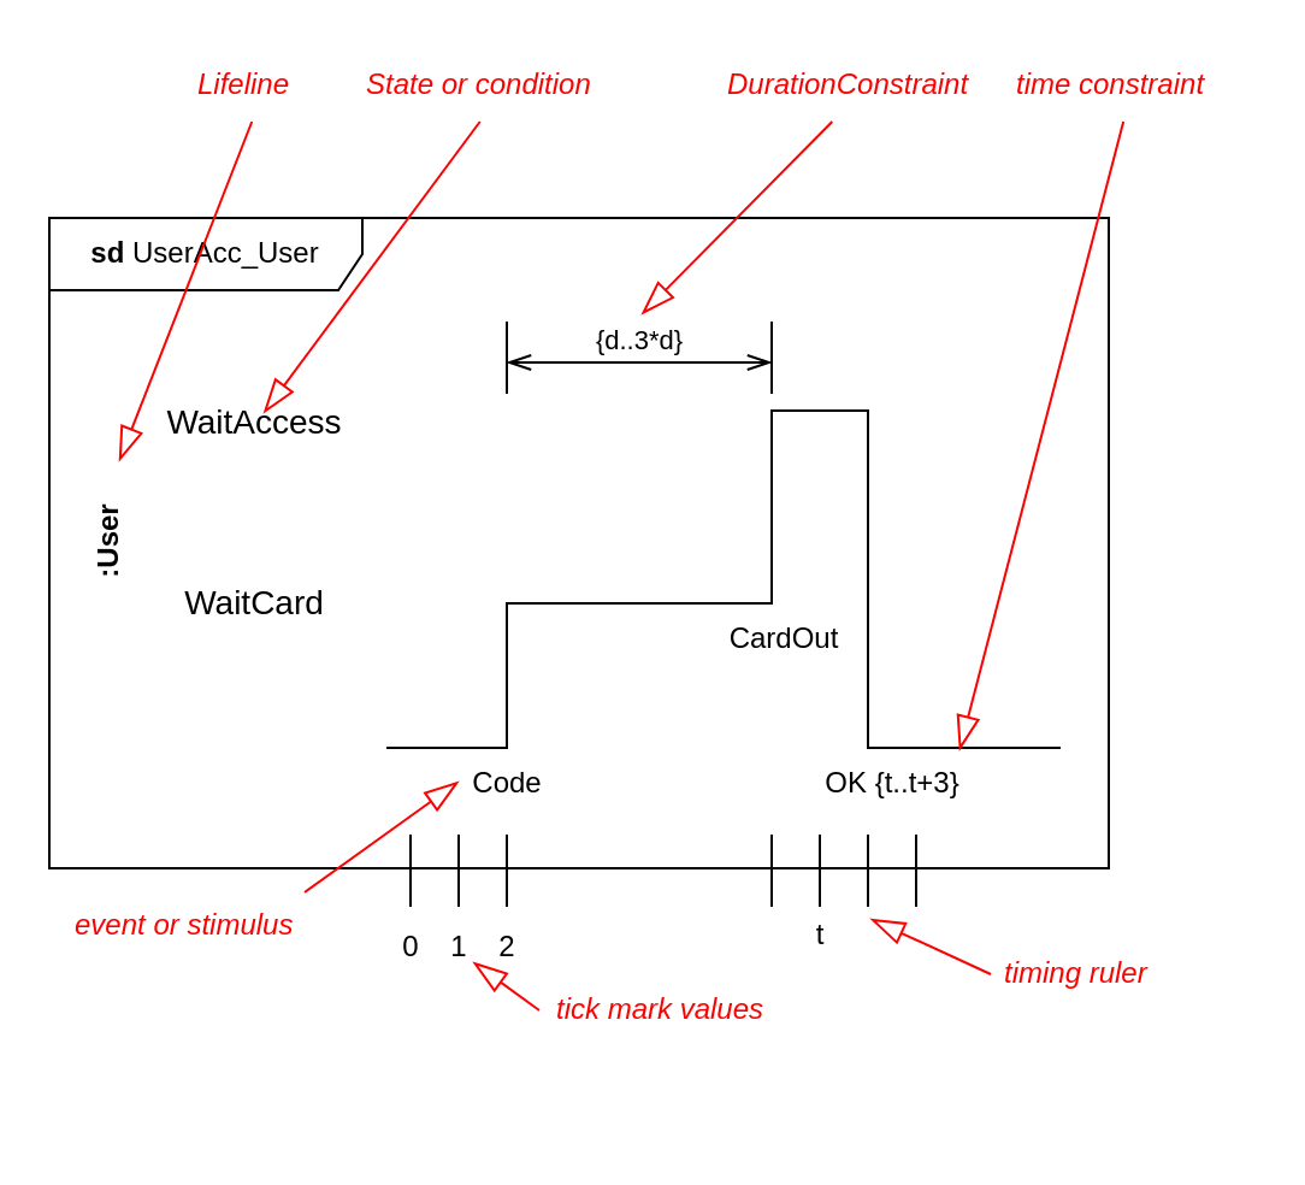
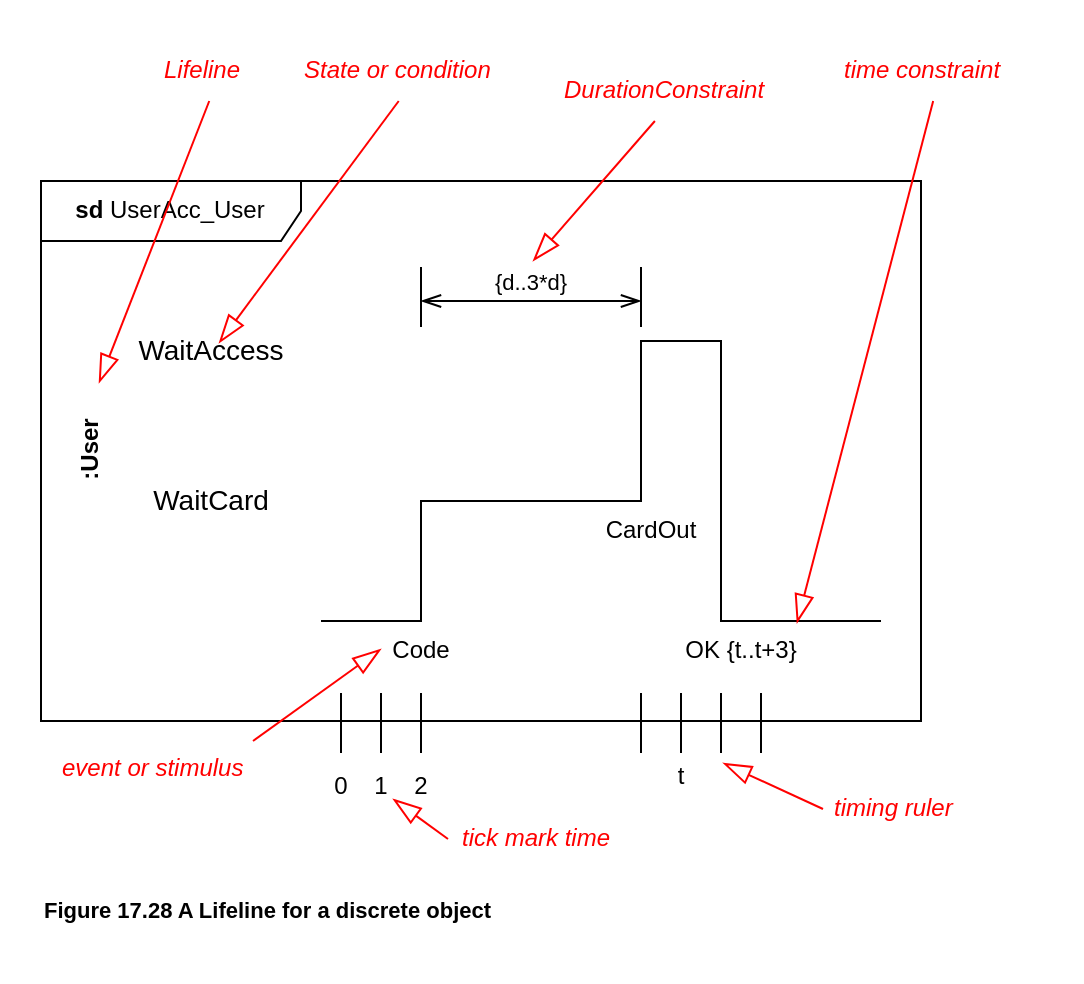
  <mxCell id="0" />
  <mxCell id="1" value="uml" parent="0" />
  <mxCell id="2" value="&lt;b&gt;sd&lt;/b&gt; UserAcc_User" style="shape=umlFrame;whiteSpace=wrap;html=1;pointerEvents=0;recursiveResize=0;container=1;collapsible=0;width=130;height=30;" vertex="1" parent="1"><mxGeometry x="20" y="90" width="440" height="270" as="geometry" /></mxCell>
  <mxCell id="3" value=":User" style="text;html=1;align=center;verticalAlign=middle;resizable=0;points=[];autosize=1;strokeColor=none;fillColor=none;rotation=270;fontStyle=1" vertex="1" parent="2"><mxGeometry y="120" width="50" height="30" as="geometry" /></mxCell>
  <mxCell id="4" value="" style="edgeStyle=segmentEdgeStyle;endArrow=none;html=1;curved=0;rounded=0;endSize=8;startSize=8;sourcePerimeterSpacing=0;targetPerimeterSpacing=0;endFill=0;" edge="1" parent="2"><mxGeometry width="100" relative="1" as="geometry"><mxPoint x="140" y="220" as="sourcePoint" /><mxPoint x="420" y="220" as="targetPoint" /><Array as="points"><mxPoint x="190" y="220" /><mxPoint x="190" y="160" /><mxPoint x="300" y="160" /><mxPoint x="300" y="80" /><mxPoint x="340" y="80" /><mxPoint x="340" y="220" /><mxPoint x="420" y="220" /></Array></mxGeometry></mxCell>
  <mxCell id="5" value="WaitAccess" style="text;html=1;align=center;verticalAlign=middle;resizable=0;points=[];autosize=1;strokeColor=none;fillColor=none;fontSize=14;" vertex="1" parent="2"><mxGeometry x="35" y="70" width="100" height="30" as="geometry" /></mxCell>
  <mxCell id="6" value="WaitCard" style="text;html=1;align=center;verticalAlign=middle;resizable=0;points=[];autosize=1;strokeColor=none;fillColor=none;fontSize=14;" vertex="1" parent="2"><mxGeometry x="45" y="145" width="80" height="30" as="geometry" /></mxCell>
  <mxCell id="7" value="Code" style="text;html=1;align=center;verticalAlign=middle;resizable=0;points=[];autosize=1;strokeColor=none;fillColor=none;" vertex="1" parent="2"><mxGeometry x="165" y="220" width="50" height="30" as="geometry" /></mxCell>
  <mxCell id="8" value="CardOut" style="text;html=1;align=center;verticalAlign=middle;resizable=0;points=[];autosize=1;strokeColor=none;fillColor=none;" vertex="1" parent="2"><mxGeometry x="270" y="160" width="70" height="30" as="geometry" /></mxCell>
  <mxCell id="9" value="OK {t..t+3}" style="text;html=1;align=center;verticalAlign=middle;resizable=0;points=[];autosize=1;strokeColor=none;fillColor=none;" vertex="1" parent="2"><mxGeometry x="310" y="220" width="80" height="30" as="geometry" /></mxCell>
  <mxCell id="10" value="{d..3*d}" style="edgeStyle=none;orthogonalLoop=1;jettySize=auto;html=1;endArrow=openThin;startArrow=openThin;endSize=8;startSize=8;rounded=0;verticalAlign=bottom;endFill=0;startFill=0;" edge="1" parent="1"><mxGeometry width="100" relative="1" as="geometry"><mxPoint x="210" y="150" as="sourcePoint" /><mxPoint x="320" y="150" as="targetPoint" /><Array as="points" /></mxGeometry></mxCell>
  <mxCell id="11" value="" style="edgeStyle=none;orthogonalLoop=1;jettySize=auto;html=1;rounded=0;endArrow=none;endFill=0;" edge="1" parent="1"><mxGeometry width="100" relative="1" as="geometry"><mxPoint x="320" y="133" as="sourcePoint" /><mxPoint x="320" y="163" as="targetPoint" /><Array as="points" /></mxGeometry></mxCell>
  <mxCell id="12" value="" style="edgeStyle=none;orthogonalLoop=1;jettySize=auto;html=1;rounded=0;endArrow=none;endFill=0;" edge="1" parent="1"><mxGeometry width="100" relative="1" as="geometry"><mxPoint x="210" y="133" as="sourcePoint" /><mxPoint x="210" y="163" as="targetPoint" /><Array as="points" /></mxGeometry></mxCell>
  <mxCell id="13" value="" style="edgeStyle=none;orthogonalLoop=1;jettySize=auto;html=1;rounded=0;endArrow=none;endFill=0;" edge="1" parent="1"><mxGeometry width="100" relative="1" as="geometry"><mxPoint x="320" y="346" as="sourcePoint" /><mxPoint x="320" y="376" as="targetPoint" /><Array as="points" /></mxGeometry></mxCell>
  <mxCell id="14" value="" style="edgeStyle=none;orthogonalLoop=1;jettySize=auto;html=1;rounded=0;endArrow=none;endFill=0;" edge="1" parent="1"><mxGeometry width="100" relative="1" as="geometry"><mxPoint x="360" y="346" as="sourcePoint" /><mxPoint x="360" y="376" as="targetPoint" /><Array as="points" /></mxGeometry></mxCell>
  <mxCell id="15" value="" style="edgeStyle=none;orthogonalLoop=1;jettySize=auto;html=1;rounded=0;endArrow=none;endFill=0;" edge="1" parent="1"><mxGeometry width="100" relative="1" as="geometry"><mxPoint x="380" y="346" as="sourcePoint" /><mxPoint x="380" y="376" as="targetPoint" /><Array as="points" /></mxGeometry></mxCell>
  <mxCell id="16" value="" style="edgeStyle=none;orthogonalLoop=1;jettySize=auto;html=1;rounded=0;endArrow=none;endFill=0;" edge="1" parent="1"><mxGeometry width="100" relative="1" as="geometry"><mxPoint x="340" y="346" as="sourcePoint" /><mxPoint x="340" y="376" as="targetPoint" /><Array as="points" /></mxGeometry></mxCell>
  <mxCell id="17" value="t" style="text;html=1;align=center;verticalAlign=middle;resizable=0;points=[];autosize=1;strokeColor=none;fillColor=none;" vertex="1" parent="1"><mxGeometry x="325" y="373" width="30" height="30" as="geometry" /></mxCell>
  <mxCell id="18" value="" style="edgeStyle=none;orthogonalLoop=1;jettySize=auto;html=1;rounded=0;endArrow=none;endFill=0;" edge="1" parent="1"><mxGeometry width="100" relative="1" as="geometry"><mxPoint x="190" y="346" as="sourcePoint" /><mxPoint x="190" y="376" as="targetPoint" /><Array as="points" /></mxGeometry></mxCell>
  <mxCell id="19" value="" style="edgeStyle=none;orthogonalLoop=1;jettySize=auto;html=1;rounded=0;endArrow=none;endFill=0;" edge="1" parent="1"><mxGeometry width="100" relative="1" as="geometry"><mxPoint x="210" y="346" as="sourcePoint" /><mxPoint x="210" y="376" as="targetPoint" /><Array as="points" /></mxGeometry></mxCell>
  <mxCell id="20" value="" style="edgeStyle=none;orthogonalLoop=1;jettySize=auto;html=1;rounded=0;endArrow=none;endFill=0;" edge="1" parent="1"><mxGeometry width="100" relative="1" as="geometry"><mxPoint x="170" y="346" as="sourcePoint" /><mxPoint x="170" y="376" as="targetPoint" /><Array as="points" /></mxGeometry></mxCell>
  <mxCell id="21" value="0" style="text;html=1;align=center;verticalAlign=middle;resizable=0;points=[];autosize=1;strokeColor=none;fillColor=none;" vertex="1" parent="1"><mxGeometry x="155" y="378" width="30" height="30" as="geometry" /></mxCell>
  <mxCell id="22" value="1" style="text;html=1;align=center;verticalAlign=middle;resizable=0;points=[];autosize=1;strokeColor=none;fillColor=none;" vertex="1" parent="1"><mxGeometry x="175" y="378" width="30" height="30" as="geometry" /></mxCell>
  <mxCell id="23" value="2" style="text;html=1;align=center;verticalAlign=middle;resizable=0;points=[];autosize=1;strokeColor=none;fillColor=none;" vertex="1" parent="1"><mxGeometry x="195" y="378" width="30" height="30" as="geometry" /></mxCell>
+ <mxCell id="24" value="&lt;b&gt;Figure 17.28 A Lifeline for a discrete object&lt;/b&gt;" style="text;html=1;align=left;verticalAlign=middle;resizable=0;points=[];autosize=1;strokeColor=none;fillColor=none;fontSize=11;fontFamily=Helvetica;fontColor=default;" vertex="1" parent="1"><mxGeometry x="20" y="440" width="250" height="30" as="geometry" /></mxCell>
  <mxCell id="25" value="annotation" parent="0" />
  <mxCell id="26" value="" style="rounded=0;orthogonalLoop=1;jettySize=auto;html=1;endArrow=blockThin;endFill=0;endSize=12;strokeColor=#FF0000;" edge="1" parent="25" source="27"><mxGeometry relative="1" as="geometry"><mxPoint x="49" y="191" as="targetPoint" /><mxPoint x="96" y="90" as="sourcePoint" /></mxGeometry></mxCell>
  <mxCell id="27" value="Lifeline" style="text;html=1;align=left;verticalAlign=middle;resizable=0;points=[];autosize=1;strokeColor=none;fillColor=none;fontColor=#FF0000;fontStyle=2;fontSize=12;container=0;" vertex="1" parent="25"><mxGeometry x="80" y="20" width="60" height="30" as="geometry" /></mxCell>
  <mxCell id="28" value="State or condition" style="text;html=1;align=left;verticalAlign=middle;resizable=0;points=[];autosize=1;strokeColor=none;fillColor=none;fontColor=#FF0000;fontStyle=2;fontSize=12;container=0;" vertex="1" parent="25"><mxGeometry x="150" y="20" width="120" height="30" as="geometry" /></mxCell>
  <mxCell id="29" value="" style="rounded=0;orthogonalLoop=1;jettySize=auto;html=1;endArrow=blockThin;endFill=0;endSize=12;strokeColor=#FF0000;" edge="1" source="28" parent="25"><mxGeometry relative="1" as="geometry"><mxPoint x="109" y="171" as="targetPoint" /><mxPoint x="156" y="70" as="sourcePoint" /></mxGeometry></mxCell>
- <mxCell id="30" value="DurationConstraint" style="text;html=1;align=left;verticalAlign=middle;resizable=0;points=[];autosize=1;strokeColor=none;fillColor=none;fontColor=#FF0000;fontStyle=2;fontSize=12;container=0;" vertex="1" parent="25"><mxGeometry x="300" y="20" width="120" height="30" as="geometry" /></mxCell>
+ <mxCell id="30" value="DurationConstraint" style="text;html=1;align=left;verticalAlign=middle;resizable=0;points=[];autosize=1;strokeColor=none;fillColor=none;fontColor=#FF0000;fontStyle=2;fontSize=12;container=0;" vertex="1" parent="25"><mxGeometry x="280" y="30" width="120" height="30" as="geometry" /></mxCell>
  <mxCell id="31" value="" style="rounded=0;orthogonalLoop=1;jettySize=auto;html=1;endArrow=blockThin;endFill=0;endSize=12;strokeColor=#FF0000;" edge="1" source="30" parent="25"><mxGeometry relative="1" as="geometry"><mxPoint x="266" y="130" as="targetPoint" /><mxPoint x="306" y="70" as="sourcePoint" /></mxGeometry></mxCell>
  <mxCell id="32" value="time constraint" style="text;html=1;align=left;verticalAlign=middle;resizable=0;points=[];autosize=1;strokeColor=none;fillColor=none;fontColor=#FF0000;fontStyle=2;fontSize=12;container=0;" vertex="1" parent="25"><mxGeometry x="420" y="20" width="100" height="30" as="geometry" /></mxCell>
  <mxCell id="33" value="" style="rounded=0;orthogonalLoop=1;jettySize=auto;html=1;endArrow=blockThin;endFill=0;endSize=12;strokeColor=#FF0000;" edge="1" source="32" parent="25"><mxGeometry relative="1" as="geometry"><mxPoint x="398" y="311" as="targetPoint" /><mxPoint x="426" y="70" as="sourcePoint" /></mxGeometry></mxCell>
  <mxCell id="34" value="timing ruler" style="text;html=1;align=left;verticalAlign=middle;resizable=0;points=[];autosize=1;strokeColor=none;fillColor=none;fontColor=#FF0000;fontStyle=2;fontSize=12;container=0;" vertex="1" parent="25"><mxGeometry x="415" y="389" width="80" height="30" as="geometry" /></mxCell>
  <mxCell id="35" value="" style="rounded=0;orthogonalLoop=1;jettySize=auto;html=1;endArrow=blockThin;endFill=0;endSize=12;strokeColor=#FF0000;exitX=-0.05;exitY=0.5;exitDx=0;exitDy=0;exitPerimeter=0;" edge="1" source="34" parent="25"><mxGeometry relative="1" as="geometry"><mxPoint x="361" y="381" as="targetPoint" /><mxPoint x="442" y="200" as="sourcePoint" /></mxGeometry></mxCell>
- <mxCell id="36" value="tick mark values" style="text;html=1;align=left;verticalAlign=middle;resizable=0;points=[];autosize=1;strokeColor=none;fillColor=none;fontColor=#FF0000;fontStyle=2;fontSize=12;container=0;" vertex="1" parent="25"><mxGeometry x="229" y="404" width="110" height="30" as="geometry" /></mxCell>
+ <mxCell id="36" value="tick mark time" style="text;html=1;align=left;verticalAlign=middle;resizable=0;points=[];autosize=1;strokeColor=none;fillColor=none;fontColor=#FF0000;fontStyle=2;fontSize=12;container=0;" vertex="1" parent="25"><mxGeometry x="229" y="404" width="110" height="30" as="geometry" /></mxCell>
  <mxCell id="37" value="" style="rounded=0;orthogonalLoop=1;jettySize=auto;html=1;endArrow=blockThin;endFill=0;endSize=12;strokeColor=#FF0000;exitX=-0.05;exitY=0.5;exitDx=0;exitDy=0;exitPerimeter=0;" edge="1" source="36" parent="25"><mxGeometry relative="1" as="geometry"><mxPoint x="196" y="399" as="targetPoint" /><mxPoint x="301" y="200" as="sourcePoint" /></mxGeometry></mxCell>
  <mxCell id="38" value="event or stimulus" style="text;html=1;align=left;verticalAlign=middle;resizable=0;points=[];autosize=1;strokeColor=none;fillColor=none;fontColor=#FF0000;fontStyle=2;fontSize=12;container=0;" vertex="1" parent="25"><mxGeometry x="29" y="369" width="110" height="30" as="geometry" /></mxCell>
  <mxCell id="39" value="" style="rounded=0;orthogonalLoop=1;jettySize=auto;html=1;endArrow=blockThin;endFill=0;endSize=12;strokeColor=#FF0000;exitX=0.882;exitY=0.033;exitDx=0;exitDy=0;exitPerimeter=0;" edge="1" source="38" parent="25"><mxGeometry relative="1" as="geometry"><mxPoint x="190" y="324" as="targetPoint" /><mxPoint x="101" y="220" as="sourcePoint" /></mxGeometry></mxCell>
